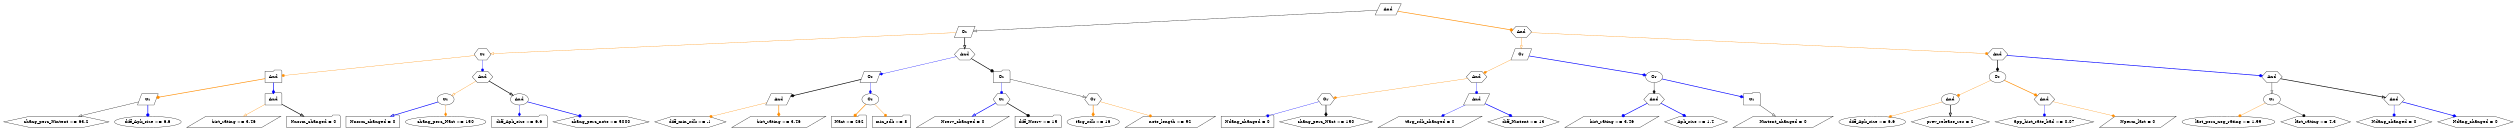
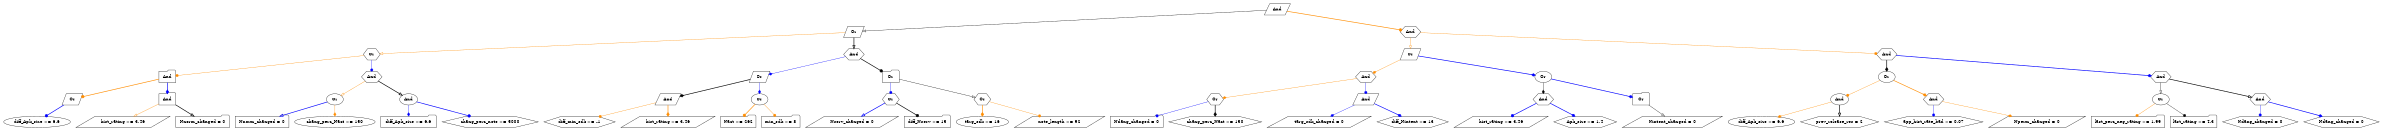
  digraph {
    node [shape=hexagon]
    edge [arrowhead=diamond color=darkorange style=solid]
    n1 [height=0.5 label=And shape=parallelogram width=0.75]
    n2 [height=0.5 label=Or shape=parallelogram width=0.75]
    n3 [height=0.5 label=And width=0.75]
    n4 [height=0.5 label=Or width=0.75]
    n5 [height=0.5 label=And width=0.75]
    n6 [height=0.5 label=Or shape=parallelogram width=0.75]
    n7 [height=0.5 label=And width=0.75]
    n8 [height=0.5 label=And shape=folder width=0.75]
    n9 [height=0.5 label=And width=0.75]
    n10 [height=0.5 label=Or shape=parallelogram width=0.75]
    n11 [height=0.5 label=Or shape=folder width=0.75]
    n12 [height=0.5 label=And width=0.75]
    n13 [height=0.5 label=Or shape=ellipse width=0.75]
    n14 [height=0.5 label=Or shape=ellipse width=0.75]
    n15 [height=0.5 label=And width=0.75]
    n16 [height=0.5 label=Or shape=parallelogram width=0.75]
    n17 [height=0.5 label=And shape=folder width=0.75]
    n18 [height=0.5 label=Or shape=ellipse width=0.75]
    n19 [height=0.5 label=And shape=ellipse width=0.75]
    n20 [height=0.5 label=And shape=parallelogram width=0.75]
    n21 [height=0.5 label=Or shape=ellipse width=0.75]
    n22 [height=0.5 label=Or width=0.75]
    n23 [height=0.5 label=Or width=0.75]
-   n24 [height=0.5 label="chang_perc_Nintent <= 63.2" width=3.1955]
    n25 [height=0.5 label="diff_Apk_size <= 6.6" shape=ellipse width=2.4734]
    n26 [height=0.5 label="hist_rating >= 3.46" shape=parallelogram width=2.2026]
    n27 [height=0.5 label="Nnorm_changed = 0" shape=folder width=2.3831]
    n28 [height=0.5 label="Nnorm_changed = 0" shape=folder width=2.3831]
    n29 [height=0.5 label="chang_perc_Nact <= 150" shape=ellipse width=2.8886]
    n30 [height=0.5 label="diff_Apk_size <= 6.6" shape=folder width=2.4734]
    n31 [height=0.5 label="chang_perc_note <= 5000" width=2.9608]
    n32 [height=0.5 label="diff_min_sdk >= -1" width=2.2929]
    n33 [height=0.5 label="hist_rating >= 3.46" shape=parallelogram width=2.2026]
    n34 [height=0.5 label="Nact <= 262" shape=folder width=1.5707]
    n35 [height=0.5 label="min_sdk >= 8" shape=folder width=1.7151]
    n36 [height=0.5 label="Nserv_changed = 0" shape=parallelogram width=2.2748]
    n37 [height=0.5 label="diff_Nserv <= 15" shape=folder width=2.0582]
    n38 [height=0.5 label="targ_sdk >= 16" shape=ellipse width=1.8596]
    n39 [height=0.5 label="note_length <= 92" shape=parallelogram width=2.1484]
    n40 [height=0.5 label=Or width=0.75]
    n41 [height=0.5 label=And shape=parallelogram width=0.75]
    n42 [height=0.5 label=And width=0.75]
    n43 [height=0.5 label=Or shape=folder width=0.75]
    n44 [height=0.5 label=And shape=ellipse width=0.75]
    n45 [height=0.5 label=And width=0.75]
    n46 [height=0.5 label=Or shape=ellipse width=0.75]
    n47 [height=0.5 label=And width=0.75]
    n48 [height=0.5 label="Ndang_changed = 0" shape=folder width=2.347]
    n49 [height=0.5 label="chang_perc_Nact <= 150" width=2.8886]
    n50 [height=0.5 label="targ_sdk_changed = 0" shape=parallelogram width=2.5637]
    n51 [height=0.5 label="diff_Nintent <= 13" width=2.1845]
    n52 [height=0.5 label="hist_rating >= 3.46" shape=parallelogram width=2.2026]
    n53 [height=0.5 label="Apk_size >= 1.4" width=1.9859]
    n54 [height=0.5 label="Nintent_changed = 0" shape=parallelogram width=2.4012]
    n55 [height=0.5 label="diff_Apk_size <= 6.6" shape=ellipse width=2.4734]
    n56 [height=0.5 label="prev_release_res = 2" width=2.4012]
    n57 [height=0.5 label="app_hist_rate_bad <= 0.07" width=3.0511]
-   n58 [height=0.5 label="Nperm_last = 0" shape=parallelogram width=2.3651]
-   n59 [height=0.5 label="last_perc_neg_rating >= 1.99" shape=ellipse width=3.2678]
-   n60 [height=0.5 label="last_rating >= 4.3" width=2.0762]
+   n58 [height=0.5 label="Nperm_changed = 0" shape=parallelogram width=2.3651]
+   n59 [height=0.5 label="last_perc_neg_rating >= 1.99" shape=folder width=3.2678]
+   n60 [height=0.5 label="last_rating >= 4.3" shape=folder width=2.0762]
    n61 [height=0.5 label="Ndang_changed = 0" width=2.347]
    n62 [height=0.5 label="Ndang_changed = 0" width=2.347]
    n1 -> n2 [arrowhead=onormal color=black]
    n1 -> n3 [arrowhead=dot style=bold]
    n2 -> n4 [arrowhead=onormal]
    n2 -> n5 [arrowhead=onormal color=black style=bold]
    n3 -> n6 [arrowhead=onormal]
    n3 -> n7 [arrowhead=dot]
    n4 -> n8 [arrowhead=dot]
    n4 -> n9 [arrowhead=dot color=blue]
    n5 -> n10 [color=blue]
    n5 -> n11 [arrowhead=dot color=black style=bold]
    n6 -> n12
    n6 -> n13 [color=blue style=bold]
    n7 -> n14 [color=black style=bold]
    n7 -> n15 [color=blue style=bold]
    n8 -> n16 [arrowhead=dot style=bold]
    n8 -> n17 [color=blue style=bold]
    n9 -> n18 [arrowhead=onormal]
    n9 -> n19 [arrowhead=onormal color=black style=bold]
    n10 -> n20 [color=black style=bold]
    n10 -> n21 [color=blue]
    n11 -> n22 [arrowhead=dot color=blue]
    n11 -> n23 [arrowhead=onormal color=black]
    n12 -> n40
    n12 -> n41 [arrowhead=dot color=blue]
    n13 -> n42 [color=black]
    n13 -> n43 [color=blue style=bold]
    n14 -> n44 [arrowhead=dot]
    n14 -> n45 [style=bold]
    n15 -> n46 [arrowhead=onormal color=black]
    n15 -> n47 [arrowhead=onormal color=black style=bold]
-   n16 -> n24 [arrowhead=onormal color=black]
    n16 -> n25 [arrowhead=dot color=blue style=bold]
    n17 -> n26 [arrowhead=onormal]
    n17 -> n27 [arrowhead=onormal color=black style=bold]
    n18 -> n28 [arrowhead=onormal color=blue style=bold]
    n18 -> n29
    n19 -> n30 [color=blue]
    n19 -> n31 [arrowhead=dot color=blue style=bold]
    n20 -> n32 [arrowhead=dot]
    n20 -> n33 [style=bold]
    n21 -> n34 [arrowhead=dot style=bold]
    n21 -> n35 [arrowhead=dot]
    n22 -> n36 [arrowhead=onormal color=blue style=bold]
    n22 -> n37 [arrowhead=dot color=black style=bold]
    n23 -> n38 [style=bold]
    n23 -> n39 [arrowhead=dot]
    n40 -> n48 [arrowhead=dot color=blue]
    n40 -> n49 [color=black style=bold]
    n41 -> n50 [color=blue]
    n41 -> n51 [color=blue style=bold]
    n42 -> n52 [arrowhead=dot color=blue style=bold]
    n42 -> n53 [color=blue style=bold]
    n43 -> n54 [arrowhead=onormal color=black]
    n44 -> n55
    n44 -> n56 [arrowhead=onormal color=black style=bold]
    n45 -> n57 [arrowhead=dot color=blue]
    n45 -> n58
    n46 -> n59 [arrowhead=dot]
    n46 -> n60 [arrowhead=dot color=black]
    n47 -> n61 [arrowhead=dot color=blue]
    n47 -> n62 [color=blue style=bold]
  }
